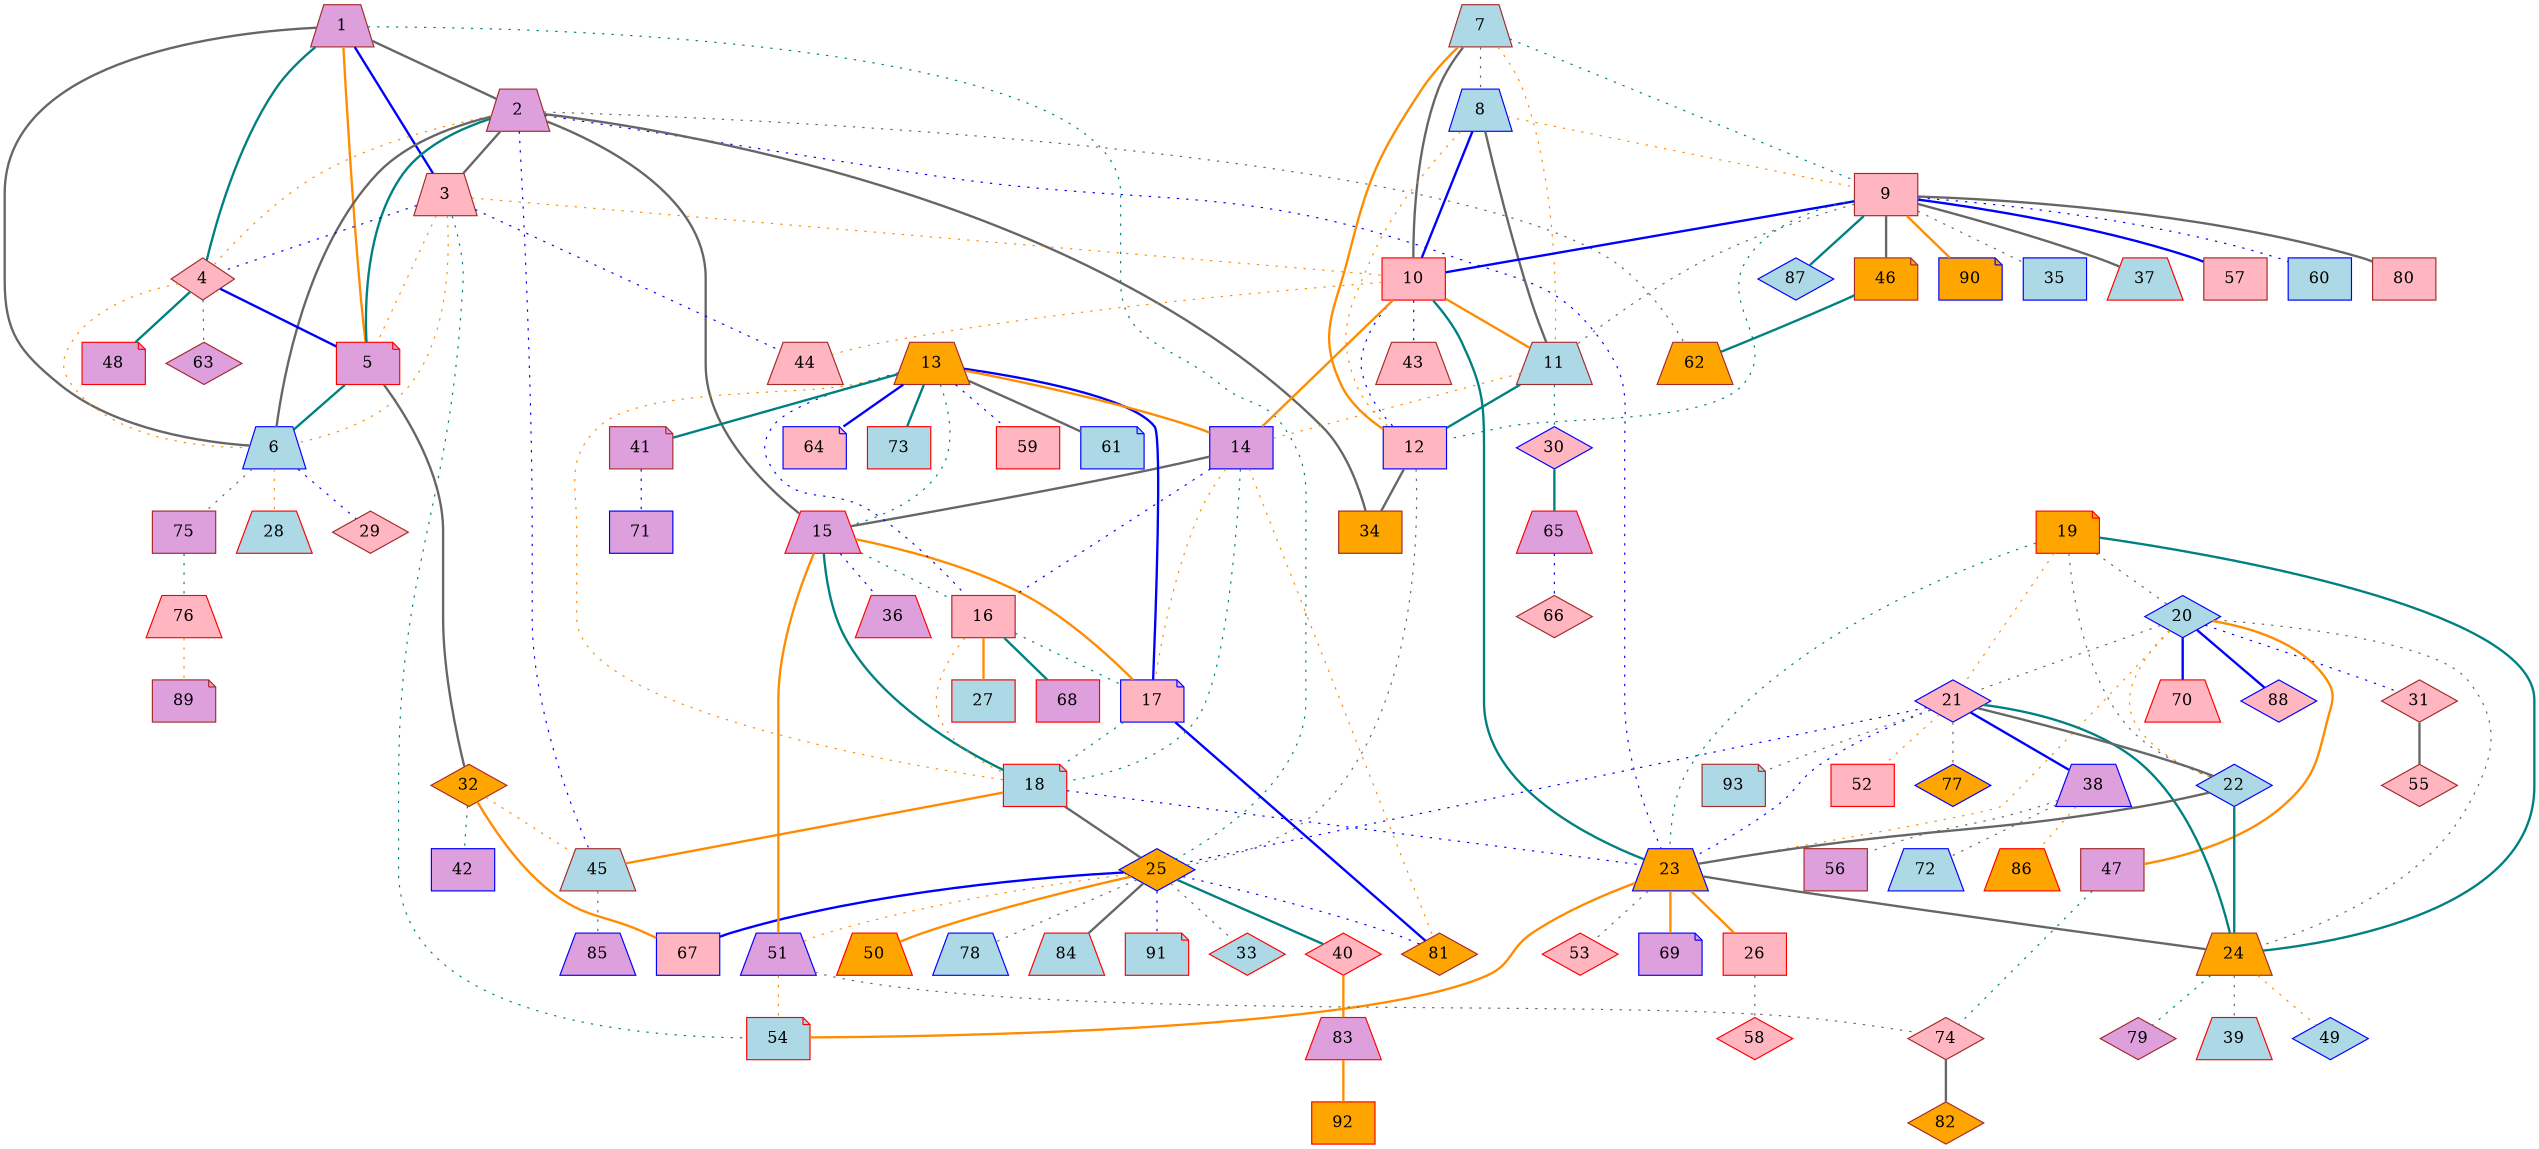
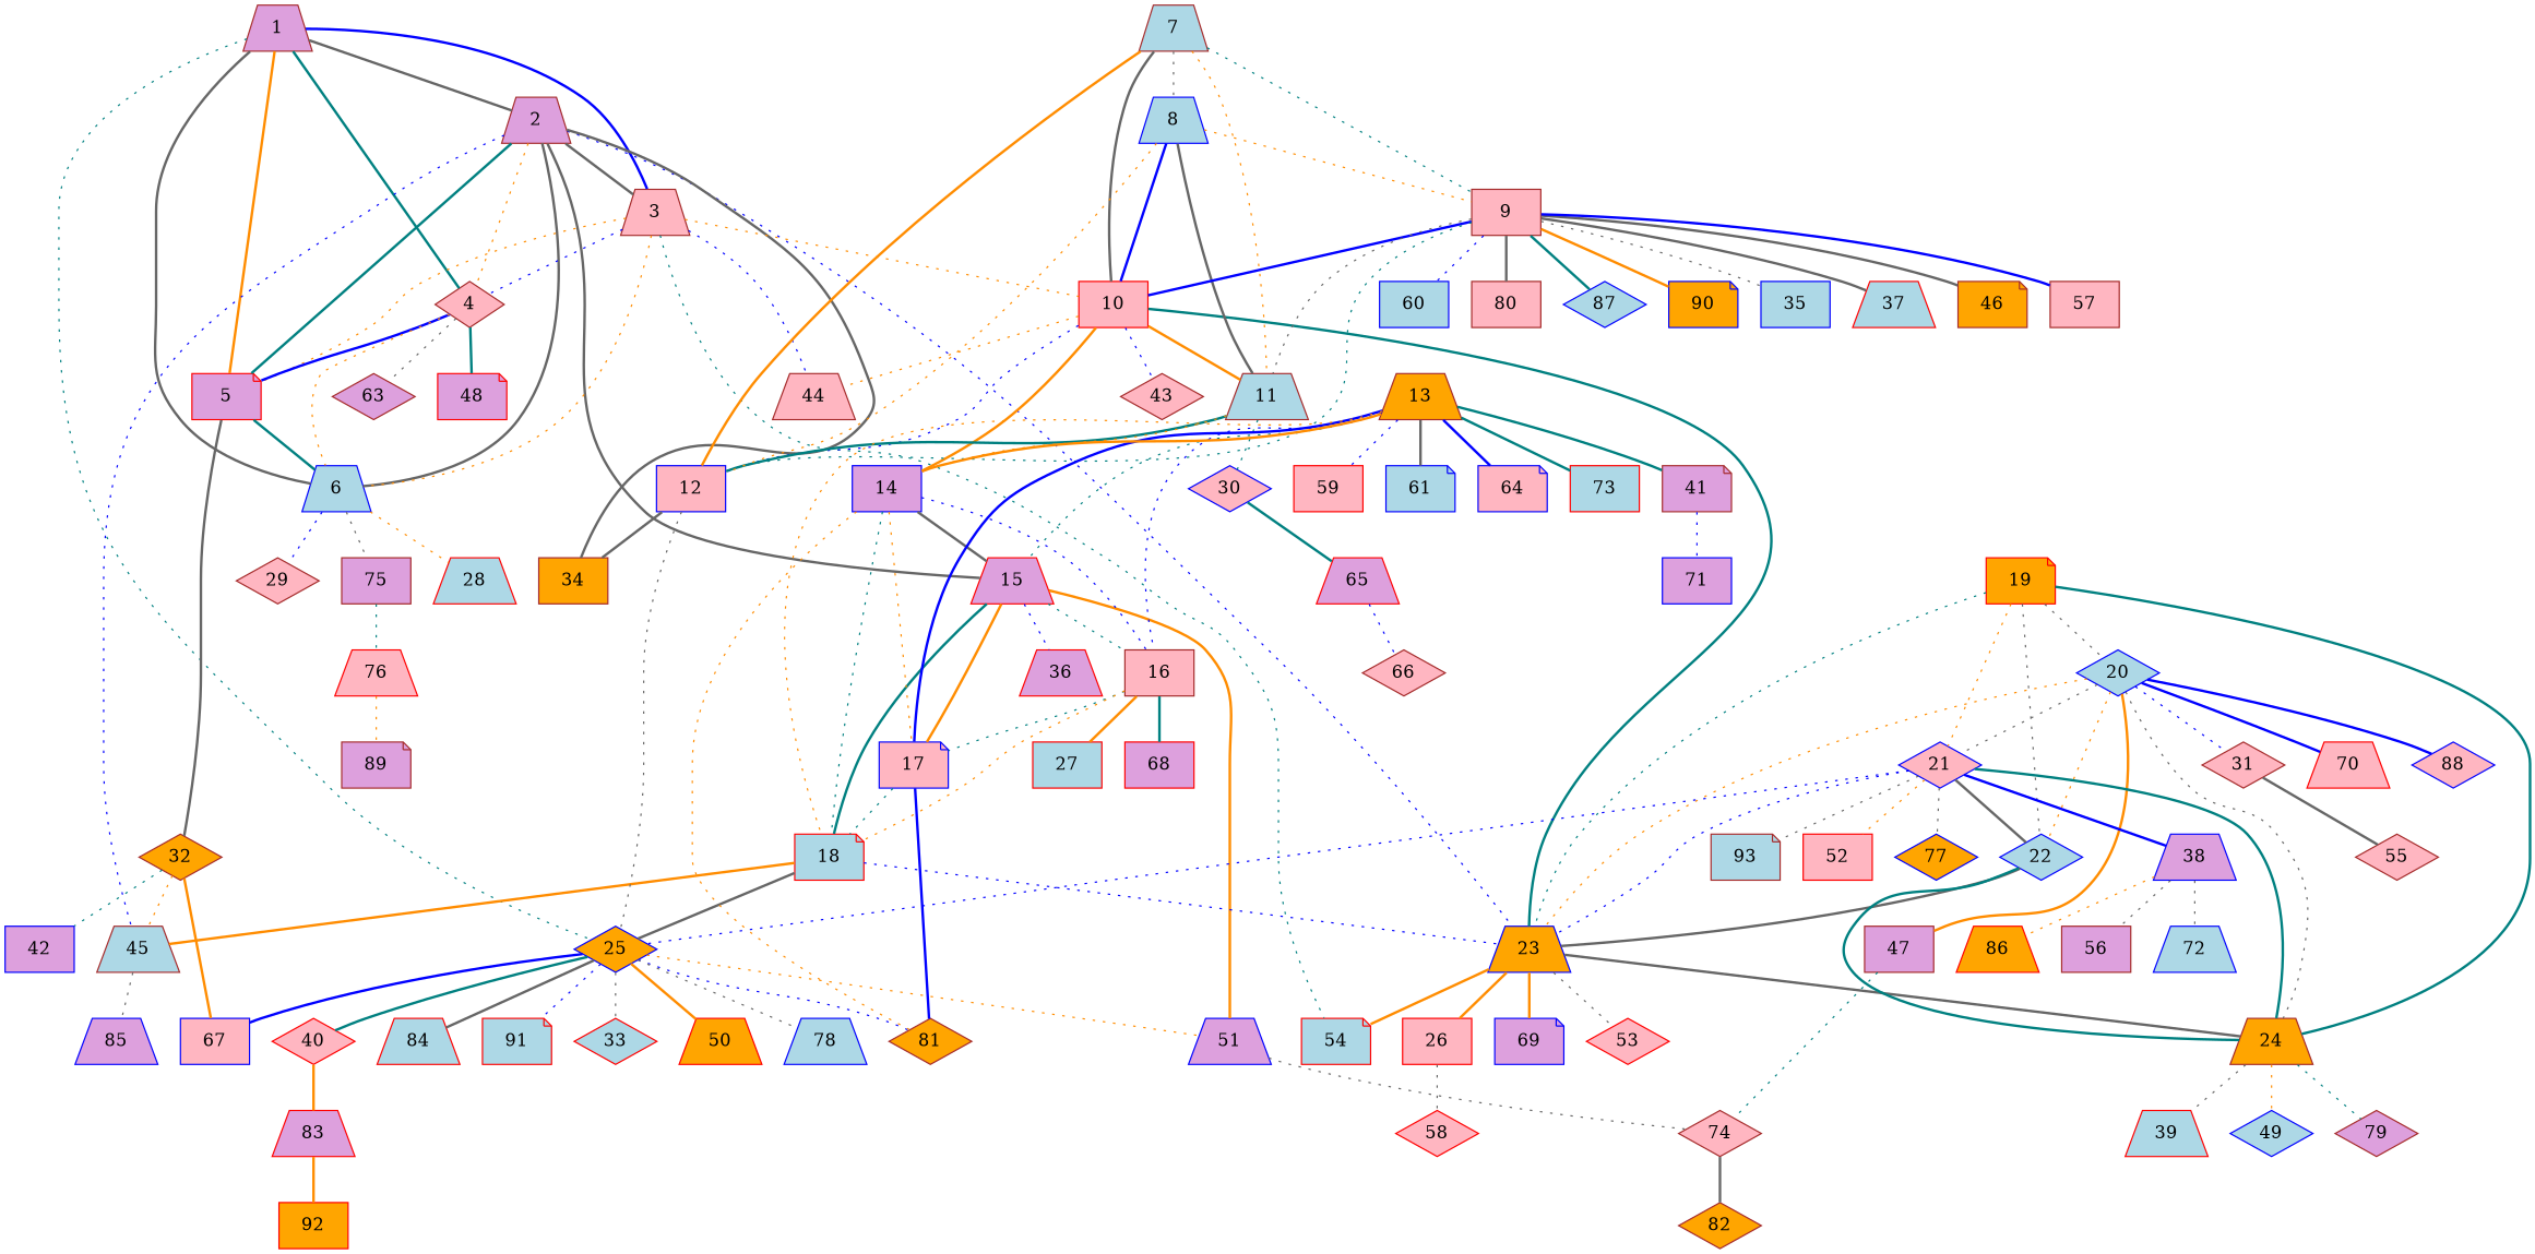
  graph {
    node [color=brown fillcolor=lightpink shape=trapezium style=filled]
    edge [color=gray40 style=dotted weight=1.0]
    1 [fillcolor=plum]
    2 [fillcolor=plum]
    3
    4 [shape=diamond]
    5 [color=red fillcolor=plum shape=note]
    6 [color=blue fillcolor=lightblue]
    25 [color=blue fillcolor=orange shape=diamond]
    15 [color=red fillcolor=plum]
    23 [color=blue fillcolor=orange]
    34 [fillcolor=orange shape=box]
    45 [fillcolor=lightblue]
-   62 [fillcolor=orange]
    10 [color=red shape=box]
    44
    54 [color=red fillcolor=lightblue shape=note]
    48 [color=red fillcolor=plum shape=note]
    63 [fillcolor=plum shape=diamond]
    32 [fillcolor=orange shape=diamond]
    28 [color=red fillcolor=lightblue]
    29 [shape=diamond]
    75 [fillcolor=plum shape=box]
    81 [fillcolor=orange shape=diamond]
    51 [color=blue fillcolor=plum]
    33 [color=red fillcolor=lightblue shape=diamond]
    40 [color=red shape=diamond]
    50 [color=red fillcolor=orange]
    67 [color=blue shape=box]
    78 [color=blue fillcolor=lightblue]
    84 [color=red fillcolor=lightblue]
    91 [color=red fillcolor=lightblue shape=note]
    16 [shape=box]
    17 [color=blue shape=note]
    18 [color=red fillcolor=lightblue shape=note]
    36 [color=red fillcolor=plum]
    24 [fillcolor=orange]
    26 [color=red shape=box]
    53 [color=red shape=diamond]
    69 [color=blue fillcolor=plum shape=note]
    85 [color=blue fillcolor=plum]
    11 [fillcolor=lightblue]
    12 [color=blue shape=box]
    14 [color=blue fillcolor=plum shape=box]
-   43
+   43 [shape=diamond]
    42 [color=blue fillcolor=plum shape=box]
    76 [color=red]
    7 [fillcolor=lightblue]
    8 [color=blue fillcolor=lightblue]
    9 [shape=box]
    35 [color=blue fillcolor=lightblue shape=box]
    37 [color=red fillcolor=lightblue]
    46 [fillcolor=orange shape=note]
    57 [shape=box]
    60 [color=blue fillcolor=lightblue shape=box]
    80 [shape=box]
    87 [color=blue fillcolor=lightblue shape=diamond]
    90 [color=blue fillcolor=orange shape=note]
    30 [color=blue shape=diamond]
    65 [color=red fillcolor=plum]
    13 [fillcolor=orange]
    41 [fillcolor=plum shape=note]
    59 [color=red shape=box]
    61 [color=blue fillcolor=lightblue shape=note]
    64 [color=blue shape=note]
    73 [color=red fillcolor=lightblue shape=box]
    27 [color=red fillcolor=lightblue shape=box]
    68 [color=red fillcolor=plum shape=box]
    71 [color=blue fillcolor=plum shape=box]
    74 [shape=diamond]
    19 [color=red fillcolor=orange shape=note]
    20 [color=blue fillcolor=lightblue shape=diamond]
    21 [color=blue shape=diamond]
    22 [color=blue fillcolor=lightblue shape=diamond]
    31 [shape=diamond]
    47 [fillcolor=plum shape=box]
    70 [color=red]
    88 [color=blue shape=diamond]
    38 [color=blue fillcolor=plum]
    52 [color=red shape=box]
    77 [color=blue fillcolor=orange shape=diamond]
    93 [fillcolor=lightblue shape=note]
    39 [color=red fillcolor=lightblue]
    49 [color=blue fillcolor=lightblue shape=diamond]
    79 [fillcolor=plum shape=diamond]
    55 [shape=diamond]
    56 [fillcolor=plum shape=box]
    72 [color=blue fillcolor=lightblue]
    86 [color=red fillcolor=orange]
    58 [color=red shape=diamond]
    83 [color=red fillcolor=plum]
    66 [shape=diamond]
    92 [color=red fillcolor=orange shape=box]
    82 [fillcolor=orange shape=diamond]
    89 [fillcolor=plum shape=note]
    1 -- 2 [style=bold]
    1 -- 3 [color=blue style=bold]
    1 -- 4 [color=teal style=bold]
    1 -- 5 [color=darkorange style=bold]
    1 -- 6 [style=bold]
    1 -- 25 [color=teal]
    2 -- 3 [style=bold]
    2 -- 4 [color=darkorange]
    2 -- 5 [color=teal style=bold]
    2 -- 6 [style=bold]
    2 -- 15 [style=bold]
    2 -- 23 [color=blue]
    2 -- 34 [style=bold]
    2 -- 45 [color=blue]
-   2 -- 62
    3 -- 4 [color=blue]
    3 -- 5 [color=darkorange weight=3.0]
    3 -- 6 [color=darkorange]
    3 -- 10 [color=darkorange]
    3 -- 44 [color=blue]
    3 -- 54 [color=teal]
    4 -- 5 [color=blue style=bold]
    4 -- 6 [color=darkorange]
    4 -- 48 [color=teal style=bold]
    4 -- 63
    5 -- 6 [color=teal style=bold]
    5 -- 32 [style=bold]
    6 -- 28 [color=darkorange]
    6 -- 29 [color=blue]
    6 -- 75
    25 -- 81 [color=blue]
    25 -- 51 [color=darkorange]
    25 -- 33
    25 -- 40 [color=teal style=bold]
    25 -- 50 [color=darkorange style=bold]
    25 -- 67 [color=blue style=bold]
    25 -- 78
    25 -- 84 [style=bold]
    25 -- 91 [color=blue]
    15 -- 51 [color=darkorange style=bold]
    15 -- 16 [color=teal]
    15 -- 17 [color=darkorange style=bold]
    15 -- 18 [color=teal style=bold]
    15 -- 36 [color=blue]
    23 -- 54 [color=darkorange style=bold]
    23 -- 24 [style=bold]
    23 -- 26 [color=darkorange style=bold]
    23 -- 53
    23 -- 69 [color=darkorange style=bold]
    45 -- 85
    10 -- 23 [color=teal style=bold]
    10 -- 44 [color=darkorange]
    10 -- 11 [color=darkorange style=bold]
    10 -- 12 [color=blue]
    10 -- 14 [color=darkorange style=bold]
    10 -- 43 [color=blue]
    32 -- 45 [color=darkorange]
    32 -- 67 [color=darkorange style=bold]
    32 -- 42 [color=teal]
    75 -- 76 [color=teal]
-   51 -- 54 [color=darkorange]
    51 -- 74
    40 -- 83 [color=darkorange style=bold]
    16 -- 17 [color=teal]
    16 -- 18 [color=darkorange]
    16 -- 27 [color=darkorange style=bold]
    16 -- 68 [color=teal style=bold]
    17 -- 81 [color=blue style=bold]
    17 -- 18 [color=teal]
    18 -- 25 [style=bold]
    18 -- 23 [color=blue]
    18 -- 45 [color=darkorange style=bold]
    24 -- 39
    24 -- 49 [color=darkorange]
    24 -- 79 [color=teal]
    26 -- 58
    11 -- 12 [color=teal style=bold]
    11 -- 14 [color=darkorange]
    11 -- 30 [color=teal]
    12 -- 25
    12 -- 34 [style=bold]
    14 -- 15 [style=bold]
    14 -- 81 [color=darkorange]
    14 -- 16 [color=blue]
    14 -- 17 [color=darkorange weight=3.0]
    14 -- 18 [color=teal]
    76 -- 89 [color=darkorange]
    7 -- 10 [style=bold]
    7 -- 11 [color=darkorange]
    7 -- 12 [color=darkorange style=bold]
    7 -- 8
    7 -- 9 [color=teal]
    8 -- 10 [color=blue style=bold]
    8 -- 11 [style=bold]
    8 -- 12 [color=darkorange]
    8 -- 9 [color=darkorange]
    9 -- 10 [color=blue style=bold]
    9 -- 11
    9 -- 12 [color=teal]
    9 -- 35
    9 -- 37 [style=bold]
    9 -- 46 [style=bold]
    9 -- 57 [color=blue style=bold]
    9 -- 60 [color=blue]
    9 -- 80 [style=bold]
    9 -- 87 [color=teal style=bold]
    9 -- 90 [color=darkorange style=bold]
-   46 -- 62 [color=teal style=bold]
    30 -- 65 [color=teal style=bold]
    65 -- 66 [color=blue]
    13 -- 15 [color=teal]
    13 -- 16 [color=blue]
    13 -- 17 [color=blue style=bold]
    13 -- 18 [color=darkorange]
    13 -- 14 [color=darkorange style=bold]
    13 -- 41 [color=teal style=bold]
    13 -- 59 [color=blue]
    13 -- 61 [style=bold]
    13 -- 64 [color=blue style=bold]
    13 -- 73 [color=teal style=bold]
    41 -- 71 [color=blue]
    74 -- 82 [style=bold]
    19 -- 23 [color=teal]
    19 -- 24 [color=teal style=bold]
    19 -- 20
    19 -- 21 [color=darkorange]
    19 -- 22
    20 -- 23 [color=darkorange]
    20 -- 24
    20 -- 21
    20 -- 22 [color=darkorange]
    20 -- 31 [color=blue]
    20 -- 47 [color=darkorange style=bold]
    20 -- 70 [color=blue style=bold]
    20 -- 88 [color=blue style=bold]
    21 -- 25 [color=blue]
    21 -- 23 [color=blue]
    21 -- 24 [color=teal style=bold]
    21 -- 22 [style=bold]
    21 -- 38 [color=blue style=bold]
    21 -- 52 [color=darkorange]
    21 -- 77
    21 -- 93
    22 -- 23 [style=bold]
    22 -- 24 [color=teal style=bold]
    31 -- 55 [style=bold]
    47 -- 74 [color=teal]
    38 -- 56
    38 -- 72
    38 -- 86 [color=darkorange]
    83 -- 92 [color=darkorange style=bold]
  }
